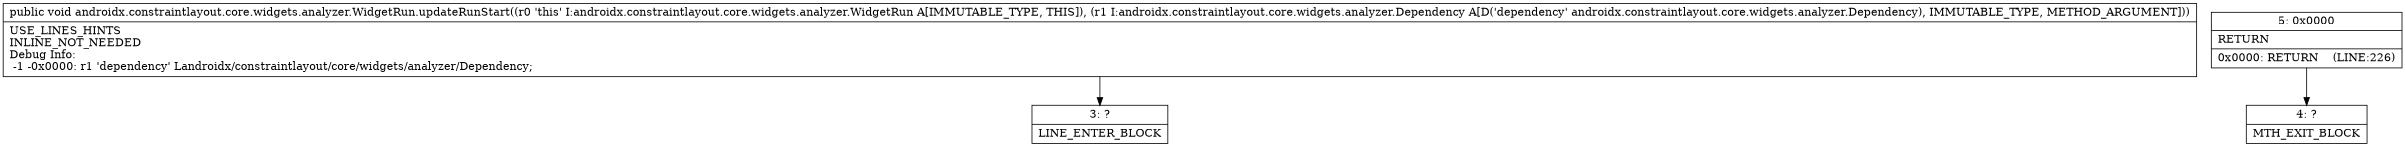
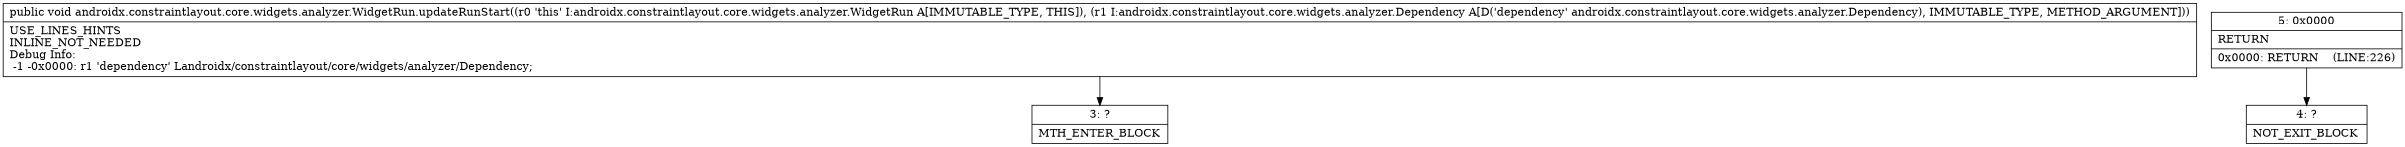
  digraph {
    node [shape=record]
-   n1 [label="{3\:\ ?|LINE_ENTER_BLOCK\l}"]
+   n1 [label="{3\:\ ?|MTH_ENTER_BLOCK\l}"]
    n2 [label="{5\:\ 0x0000|RETURN\l|0x0000: RETURN    (LINE:226)\l}"]
-   n3 [label="{4\:\ ?|MTH_EXIT_BLOCK\l}"]
+   n3 [label="{4\:\ ?|NOT_EXIT_BLOCK\l}"]
    n4 [label="{public void androidx.constraintlayout.core.widgets.analyzer.WidgetRun.updateRunStart((r0 'this' I:androidx.constraintlayout.core.widgets.analyzer.WidgetRun A[IMMUTABLE_TYPE, THIS]), (r1 I:androidx.constraintlayout.core.widgets.analyzer.Dependency A[D('dependency' androidx.constraintlayout.core.widgets.analyzer.Dependency), IMMUTABLE_TYPE, METHOD_ARGUMENT]))  | USE_LINES_HINTS\lINLINE_NOT_NEEDED\lDebug Info:\l  \-1 \-0x0000: r1 'dependency' Landroidx\/constraintlayout\/core\/widgets\/analyzer\/Dependency;\l}"]
    n2 -> n3
    n4 -> n1
  }
